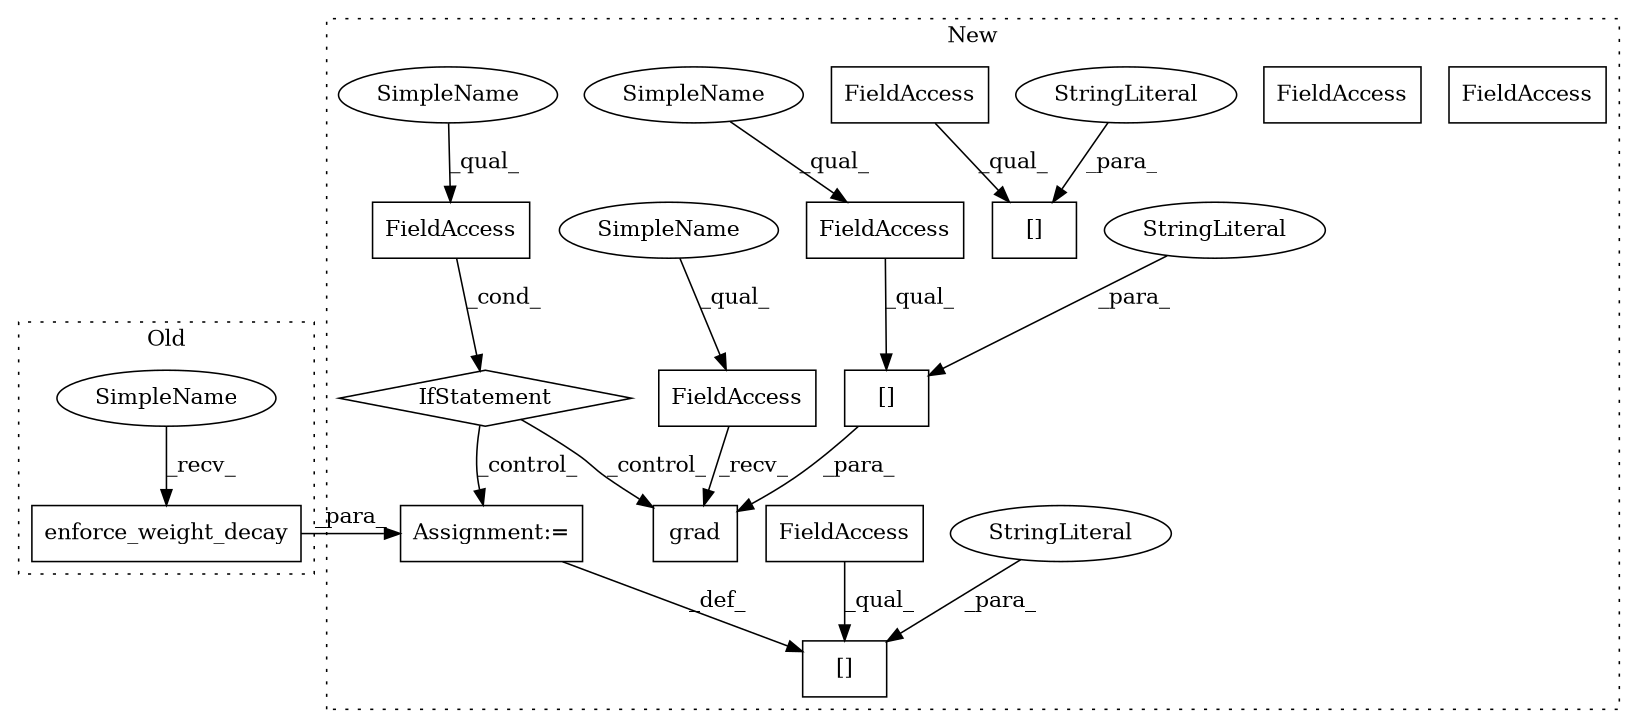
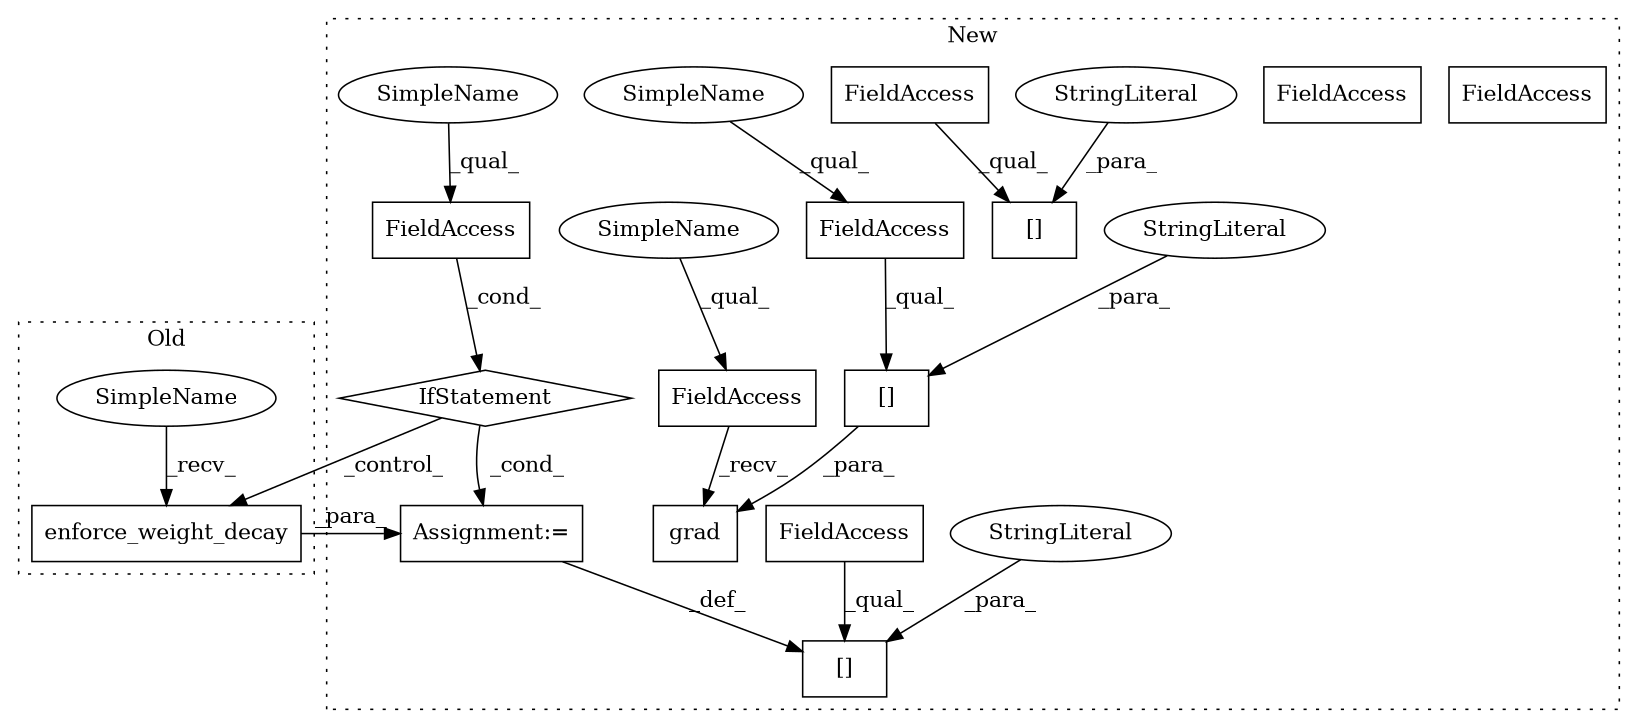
  digraph {
    node [a=22 l=9 s=3509 shape=box]
    n1 [a=32 l="21,1" label=enforce_weight_decay s="3744,3767"]
    n2 [a=42 l=5 label=SimpleName s=3738 shape=ellipse]
    n3 [a=25 l="4,2" label=IfStatement s="3477,3499" shape=diamond]
    n4 [l=18 label=FieldAccess s=3481]
    n5 [l=12 label=FieldAccess s=3555]
    n6 [a=2 l="13,1" label="[]" s="3555,3577"]
    n7 [l=18 label=FieldAccess s=3531]
    n8 [a=7 l=2 label="Assignment:=" s=3529]
    n9 [a=45 label=StringLiteral s=3568 shape=ellipse]
    n10 [a=32 l="5,1" label=grad s="3550,3578"]
    n11 [a=2 l="10,1" label="[]" s="3509,3528"]
    n12 [a=2 l="10,1" label="[]" s="3509,3528"]
    n13 [label=FieldAccess]
    n14 [label=FieldAccess]
    n15 [a=45 label=StringLiteral s=3519 shape=ellipse]
    n16 [a=45 label=StringLiteral s=3519 shape=ellipse]
    n17 [label=FieldAccess]
    n18 [label=FieldAccess]
    n19 [a=42 l=5 label=SimpleName s=3555 shape=ellipse]
    n20 [a=42 l=5 label=SimpleName s=3531 shape=ellipse]
    n21 [a=42 l=5 label=SimpleName s=3481 shape=ellipse]
    subgraph cluster_1 {
      label=Old
      style=dotted
      n1
      n2
    }
    subgraph cluster_2 {
      label=New
      style=dotted
      n3
      n4
      n5
      n6
      n7
      n8
      n9
      n10
      n11
      n12
      n13
      n14
      n15
      n16
      n17
      n18
      n19
      n20
      n21
    }
    n1 -> n8 [label=_para_]
    n2 -> n1 [label=_recv_]
-   n3 -> n8 [label=_control_]
-   n3 -> n10 [label=_control_]
+   n3 -> n8 [label=_cond_]
+   n3 -> n1 [label=_control_]
    n4 -> n3 [label=_cond_]
    n5 -> n6 [label=_qual_]
    n6 -> n10 [label=_para_]
    n7 -> n10 [label=_recv_]
    n8 -> n11 [label=_def_]
    n9 -> n6 [label=_para_]
    n15 -> n11 [label=_para_]
    n16 -> n12 [label=_para_]
    n17 -> n12 [label=_qual_]
    n18 -> n11 [label=_qual_]
    n19 -> n5 [label=_qual_]
    n20 -> n7 [label=_qual_]
    n21 -> n4 [label=_qual_]
  }
